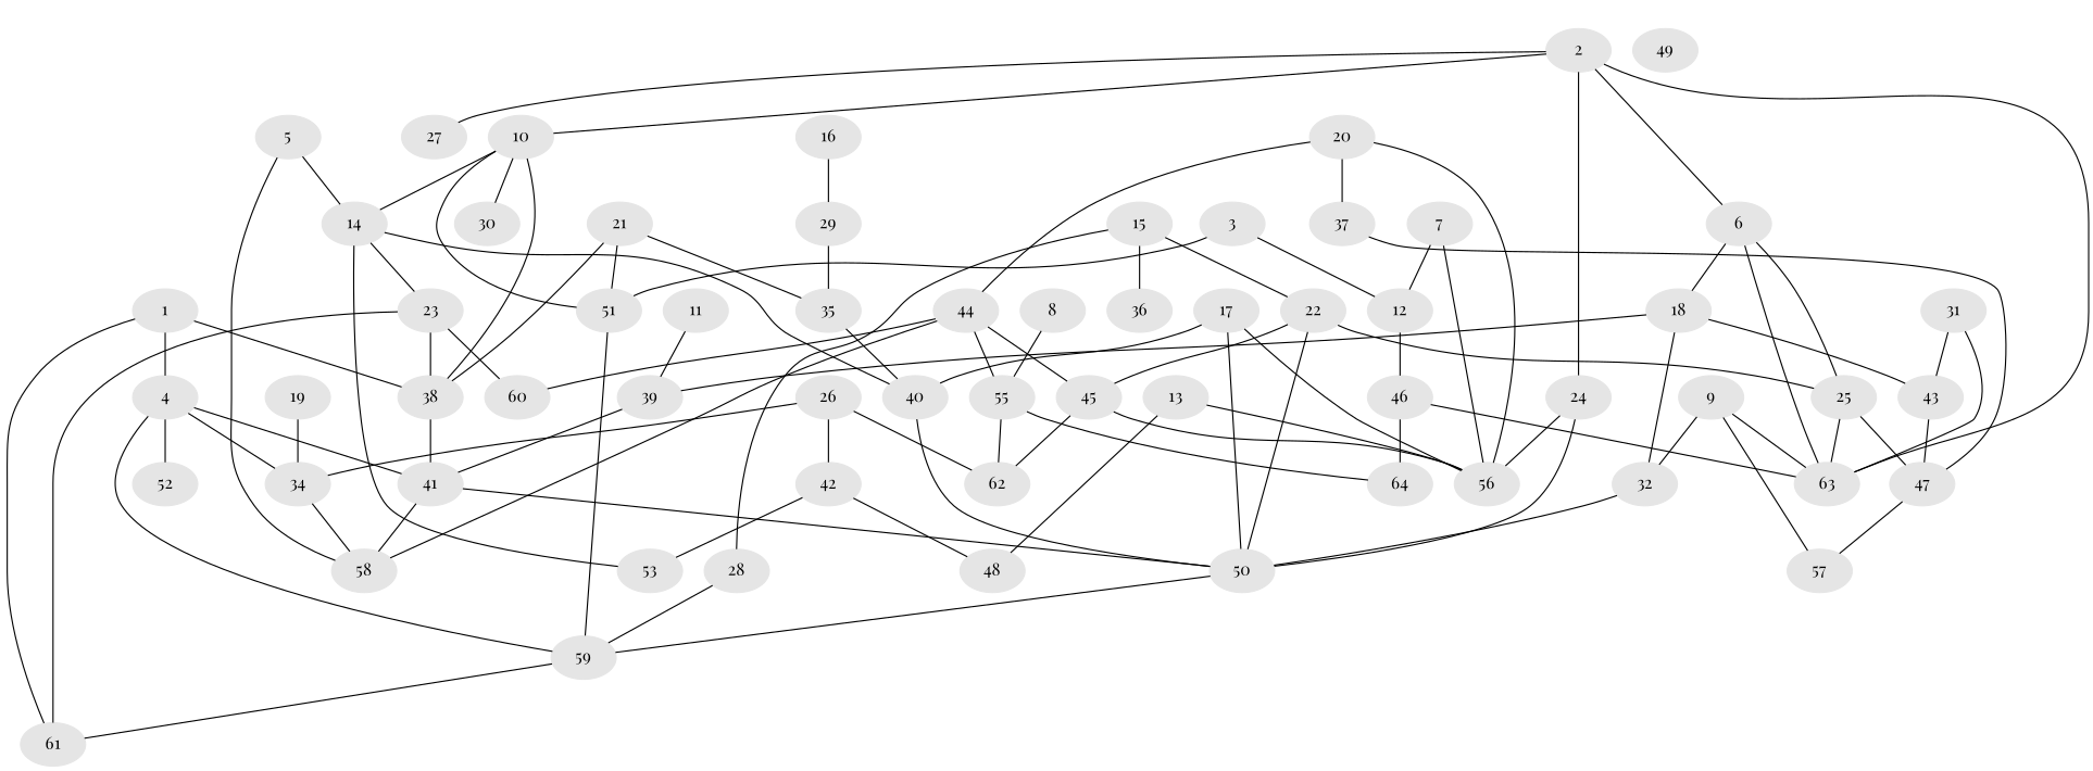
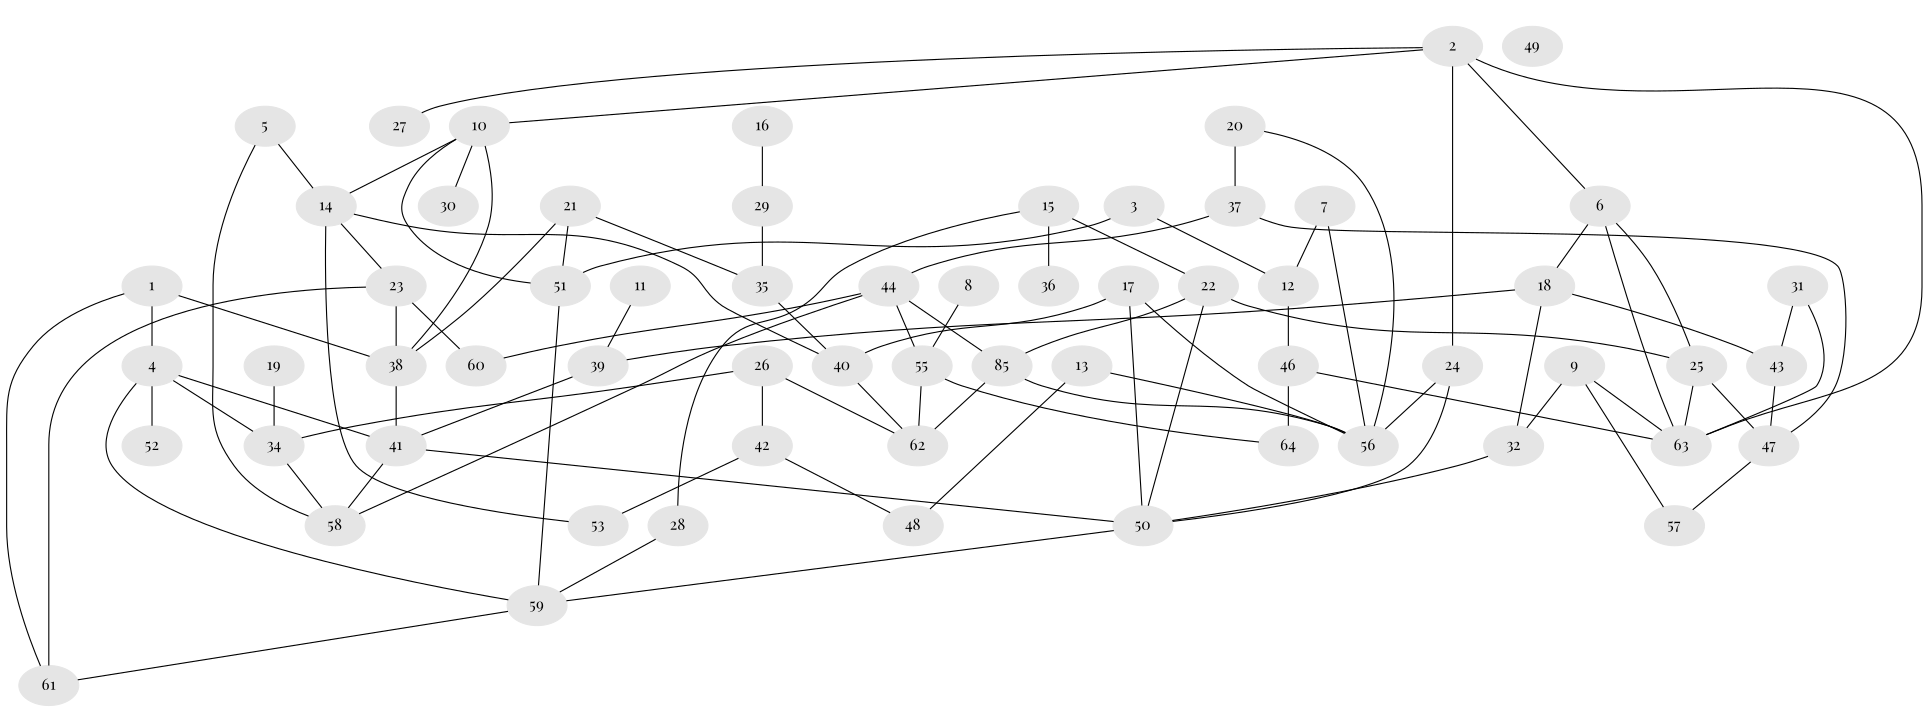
  graph {
    fontname="Playfair Display"
    node [color=gray90 fontname="Playfair Display" style=filled]
    edge [fontname="Playfair Display"]
    1
    4
    38
    61
    34
    41
    52
    59
    2
    6
    10
    24
    27
    63
    18
    25
    51
    14
    30
    56
    50
    3
    12
    46
    58
    5
    23
    40
    53
    32
    39
    43
    47
    7
    8
    55
    62
    64
    9
    57
    11
    13
    48
    60
    15
    22
    28
    36
-   45
+   45 [label=85]
    16
    29
    35
    17
    19
    20
    37
    44
    21
    26
    42
    31
    49
    1 -- 4
    1 -- 38
    1 -- 61
    4 -- 34
    4 -- 41
    4 -- 52
    4 -- 59
    38 -- 41
    34 -- 58
    41 -- 50
    41 -- 58
    59 -- 61
    2 -- 6
    2 -- 10
    2 -- 24
    2 -- 27
    2 -- 63
    6 -- 63
    6 -- 18
    6 -- 25
    10 -- 38
    10 -- 51
    10 -- 14
    10 -- 30
    24 -- 56
    24 -- 50
    18 -- 32
    18 -- 39
    18 -- 43
    25 -- 63
    25 -- 47
    51 -- 59
    14 -- 23
    14 -- 40
    14 -- 53
    50 -- 59
    3 -- 51
    3 -- 12
    12 -- 46
    46 -- 63
    46 -- 64
    5 -- 14
    5 -- 58
    23 -- 38
    23 -- 61
    23 -- 60
-   40 -- 50
+   40 -- 62
    32 -- 50
    39 -- 41
    43 -- 47
    47 -- 57
    7 -- 56
    7 -- 12
    8 -- 55
    55 -- 62
    55 -- 64
    9 -- 63
    9 -- 32
    9 -- 57
    11 -- 39
    13 -- 56
    13 -- 48
    15 -- 22
    15 -- 28
    15 -- 36
    22 -- 25
    22 -- 50
    22 -- 45
    28 -- 59
    45 -- 56
    45 -- 62
    16 -- 29
    29 -- 35
    35 -- 40
    17 -- 56
    17 -- 50
    17 -- 40
    19 -- 34
    20 -- 56
    20 -- 37
    37 -- 47
-   20 -- 44
+   37 -- 44
    44 -- 58
    44 -- 55
    44 -- 60
    44 -- 45
    21 -- 38
    21 -- 51
    21 -- 35
    26 -- 34
    26 -- 62
    26 -- 42
    42 -- 53
    42 -- 48
    31 -- 63
    31 -- 43
  }
